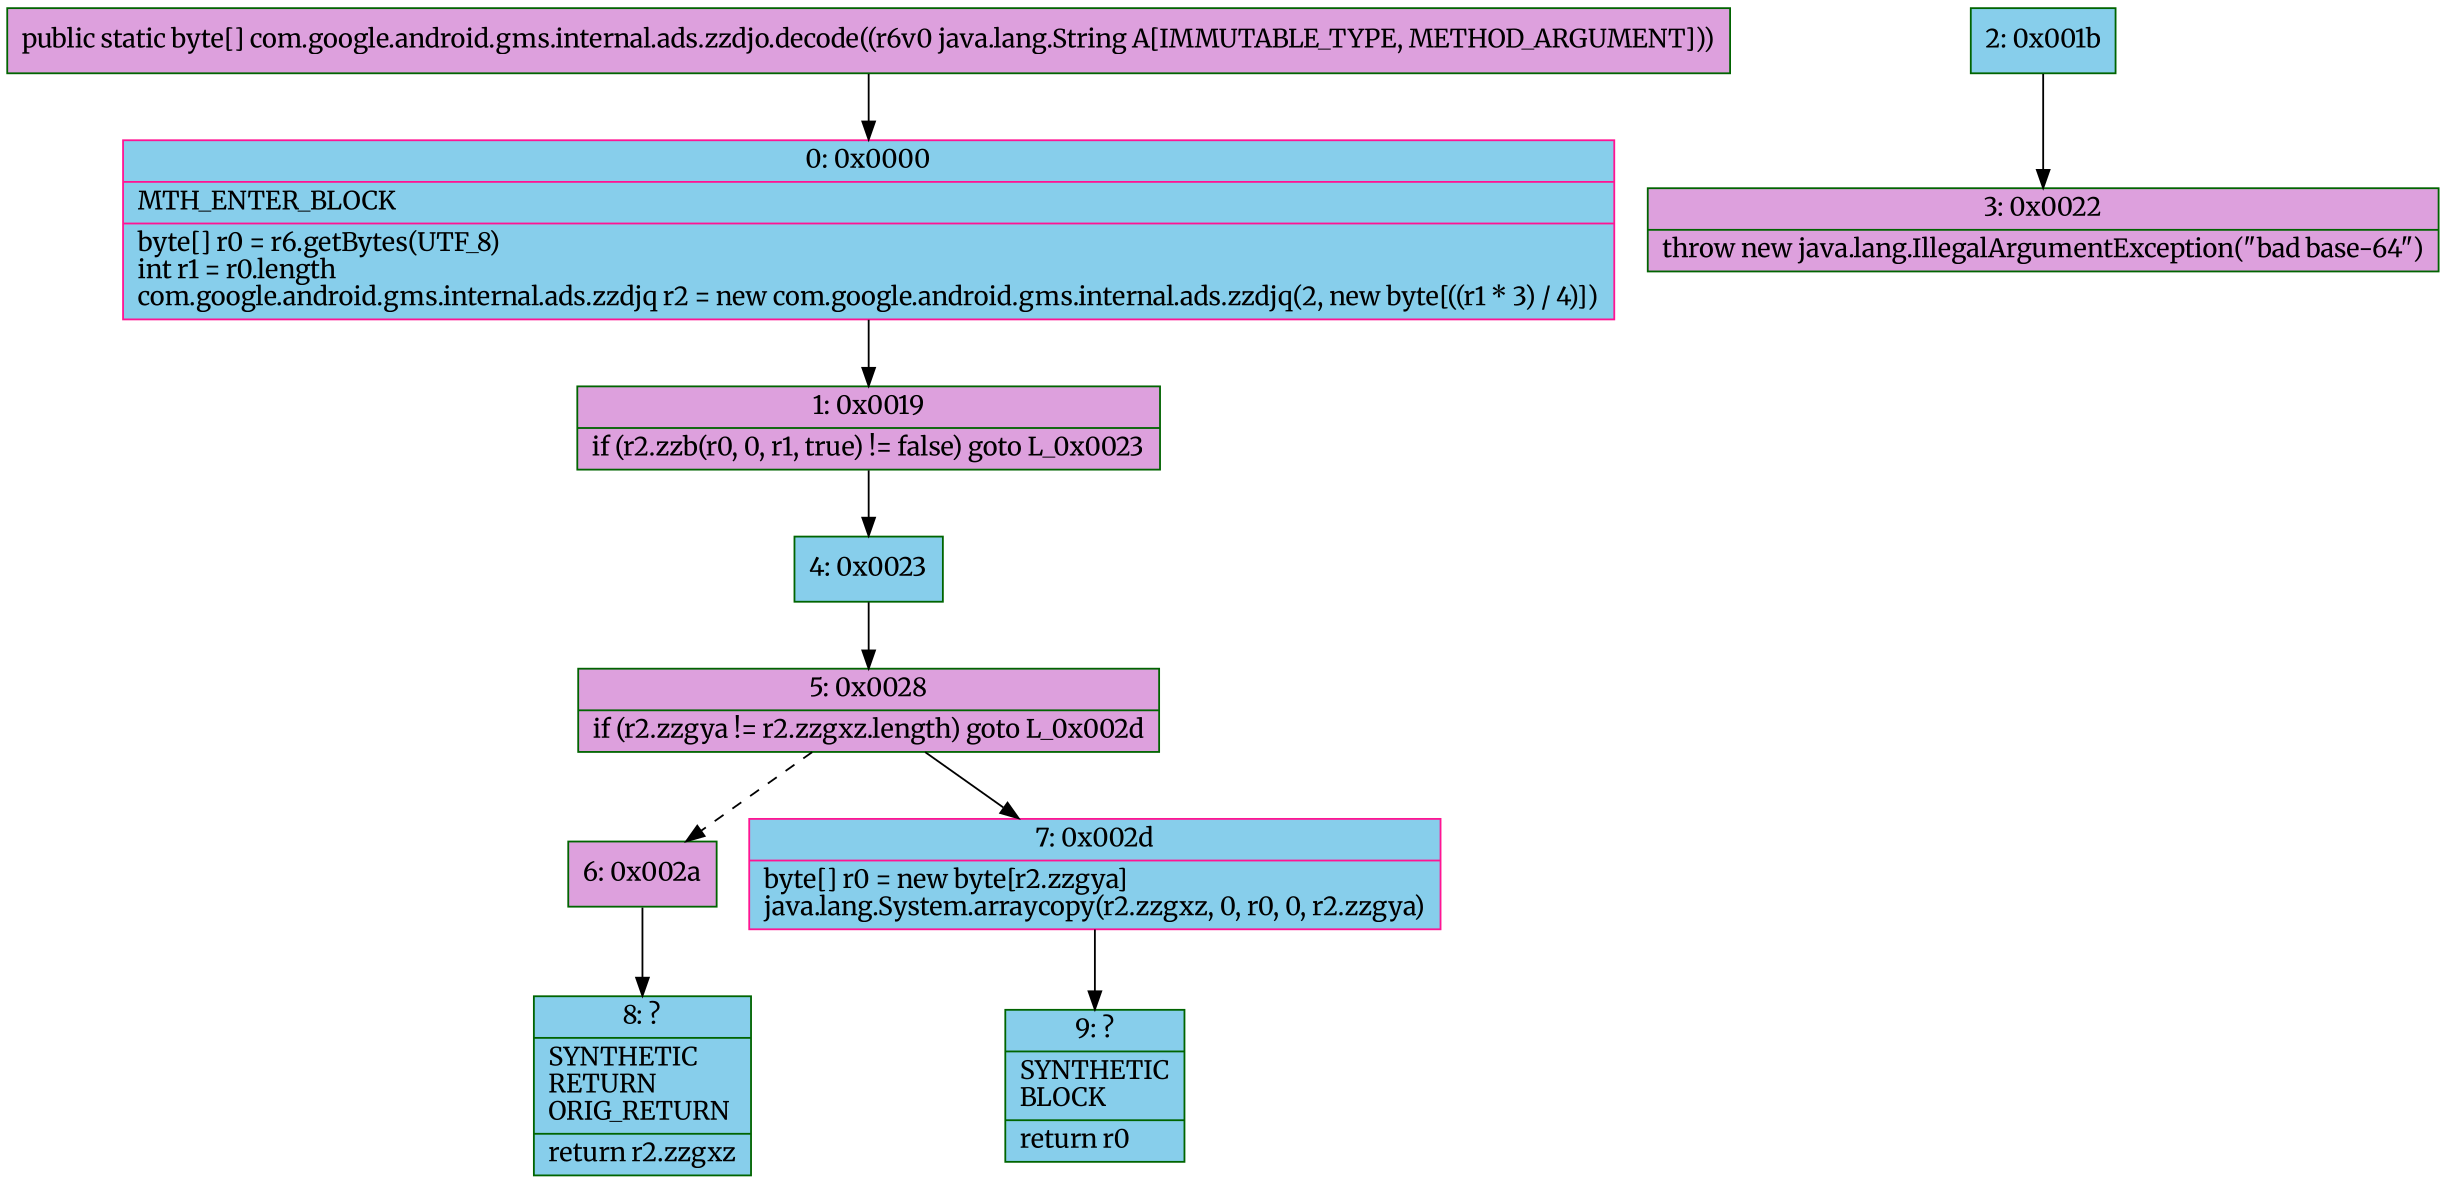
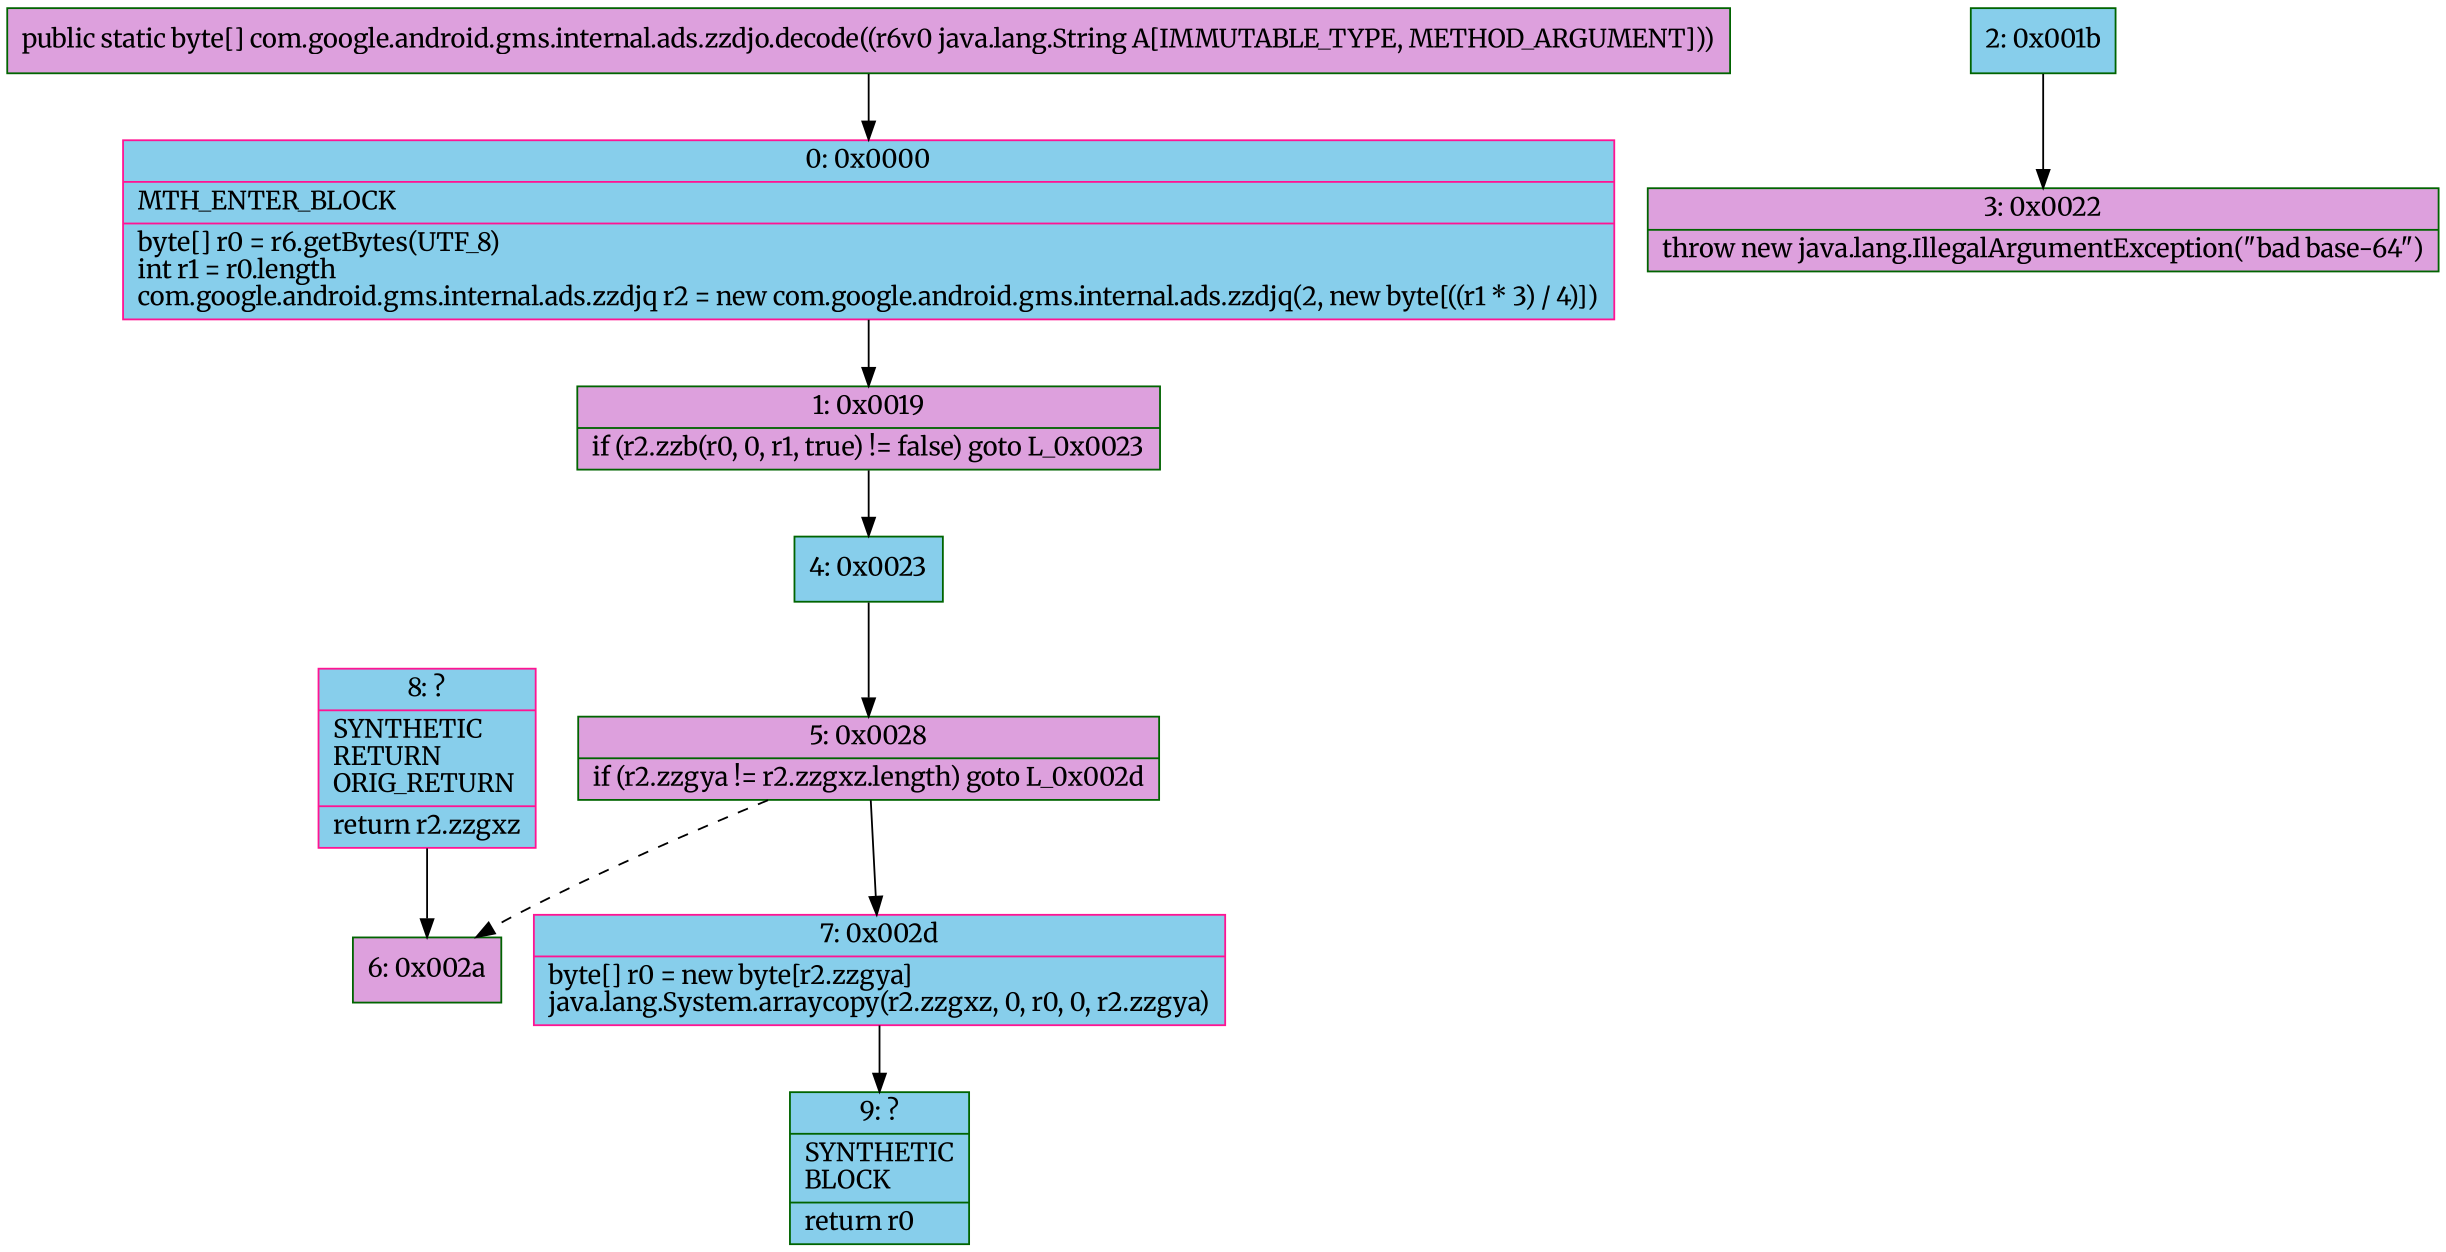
  digraph {
    fontname=Merriweather
    node [color=darkgreen fillcolor=skyblue fontname=Merriweather shape=record style=filled]
    edge [fontname=Merriweather]
    n1 [color=deeppink label="{0\:\ 0x0000|MTH_ENTER_BLOCK\l|byte[] r0 = r6.getBytes(UTF_8)\lint r1 = r0.length\lcom.google.android.gms.internal.ads.zzdjq r2 = new com.google.android.gms.internal.ads.zzdjq(2, new byte[((r1 * 3) \/ 4)])\l}"]
    n2 [fillcolor=plum label="{1\:\ 0x0019|if (r2.zzb(r0, 0, r1, true) != false) goto L_0x0023\l}"]
    n3 [label="{4\:\ 0x0023}"]
    n4 [label="{2\:\ 0x001b}"]
    n5 [fillcolor=plum label="{3\:\ 0x0022|throw new java.lang.IllegalArgumentException(\"bad base\-64\")\l}"]
    n6 [fillcolor=plum label="{5\:\ 0x0028|if (r2.zzgya != r2.zzgxz.length) goto L_0x002d\l}"]
    n7 [fillcolor=plum label="{6\:\ 0x002a}"]
    n8 [color=deeppink label="{7\:\ 0x002d|byte[] r0 = new byte[r2.zzgya]\ljava.lang.System.arraycopy(r2.zzgxz, 0, r0, 0, r2.zzgya)\l}"]
-   n9 [label="{8\:\ ?|SYNTHETIC\lRETURN\lORIG_RETURN\l|return r2.zzgxz\l}"]
+   n9 [color=deeppink label="{8\:\ ?|SYNTHETIC\lRETURN\lORIG_RETURN\l|return r2.zzgxz\l}"]
    n10 [label="{9\:\ ?|SYNTHETIC\lBLOCK\l|return r0\l}"]
    n11 [fillcolor=plum label="{public static byte[] com.google.android.gms.internal.ads.zzdjo.decode((r6v0 java.lang.String A[IMMUTABLE_TYPE, METHOD_ARGUMENT])) }"]
    n1 -> n2
    n2 -> n3
    n3 -> n6
    n4 -> n5
    n6 -> n7 [style=dashed]
    n6 -> n8
-   n7 -> n9
+   n9 -> n7
    n8 -> n10
    n11 -> n1
  }
